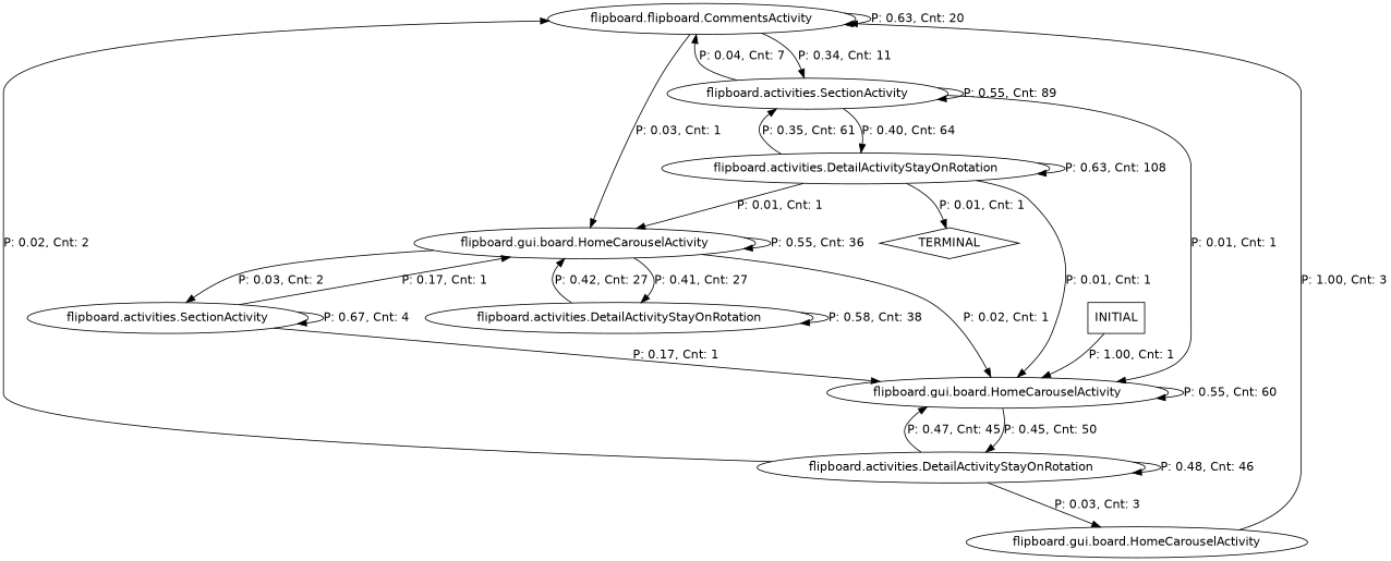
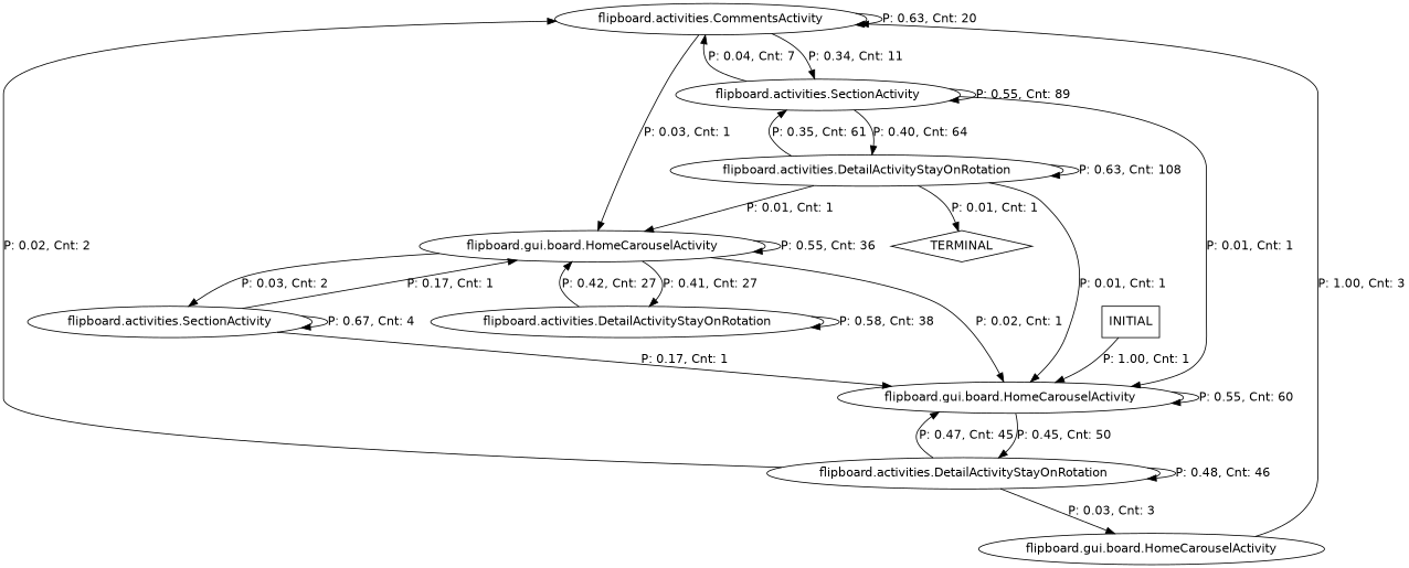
  digraph {
    fontname="DejaVu Sans"
    node [fontname="DejaVu Sans"]
    edge [fontname="DejaVu Sans"]
-   n1 [label="flipboard.flipboard.CommentsActivity"]
+   n1 [label="flipboard.activities.CommentsActivity"]
    n2 [label="flipboard.activities.SectionActivity"]
    n3 [label="flipboard.gui.board.HomeCarouselActivity"]
    n4 [label="flipboard.activities.DetailActivityStayOnRotation"]
    n5 [label="flipboard.activities.DetailActivityStayOnRotation"]
    n6 [label="flipboard.gui.board.HomeCarouselActivity"]
    n7 [label="flipboard.gui.board.HomeCarouselActivity"]
    n8 [label="flipboard.activities.DetailActivityStayOnRotation"]
    n9 [label=TERMINAL shape=diamond]
    n10 [label="flipboard.activities.SectionActivity"]
    n11 [label=INITIAL shape=box]
    n1 -> n1 [label="P: 0.63, Cnt: 20"]
    n1 -> n2 [label="P: 0.34, Cnt: 11"]
    n1 -> n3 [label="P: 0.03, Cnt: 1"]
    n2 -> n1 [label="P: 0.04, Cnt: 7"]
    n2 -> n2 [label="P: 0.55, Cnt: 89"]
    n2 -> n7 [label="P: 0.01, Cnt: 1"]
    n2 -> n8 [label="P: 0.40, Cnt: 64"]
    n3 -> n3 [label="P: 0.55, Cnt: 36"]
    n3 -> n4 [label="P: 0.41, Cnt: 27"]
    n3 -> n7 [label="P: 0.02, Cnt: 1"]
    n3 -> n10 [label="P: 0.03, Cnt: 2"]
    n4 -> n3 [label="P: 0.42, Cnt: 27"]
    n4 -> n4 [label="P: 0.58, Cnt: 38"]
    n5 -> n1 [label="P: 0.02, Cnt: 2"]
    n5 -> n5 [label="P: 0.48, Cnt: 46"]
    n5 -> n6 [label="P: 0.03, Cnt: 3"]
    n5 -> n7 [label="P: 0.47, Cnt: 45"]
    n6 -> n1 [label="P: 1.00, Cnt: 3"]
    n7 -> n5 [label="P: 0.45, Cnt: 50"]
    n7 -> n7 [label="P: 0.55, Cnt: 60"]
    n8 -> n2 [label="P: 0.35, Cnt: 61"]
    n8 -> n3 [label="P: 0.01, Cnt: 1"]
    n8 -> n7 [label="P: 0.01, Cnt: 1"]
    n8 -> n8 [label="P: 0.63, Cnt: 108"]
    n8 -> n9 [label="P: 0.01, Cnt: 1"]
    n10 -> n3 [label="P: 0.17, Cnt: 1"]
    n10 -> n7 [label="P: 0.17, Cnt: 1"]
    n10 -> n10 [label="P: 0.67, Cnt: 4"]
    n11 -> n7 [label="P: 1.00, Cnt: 1"]
  }
